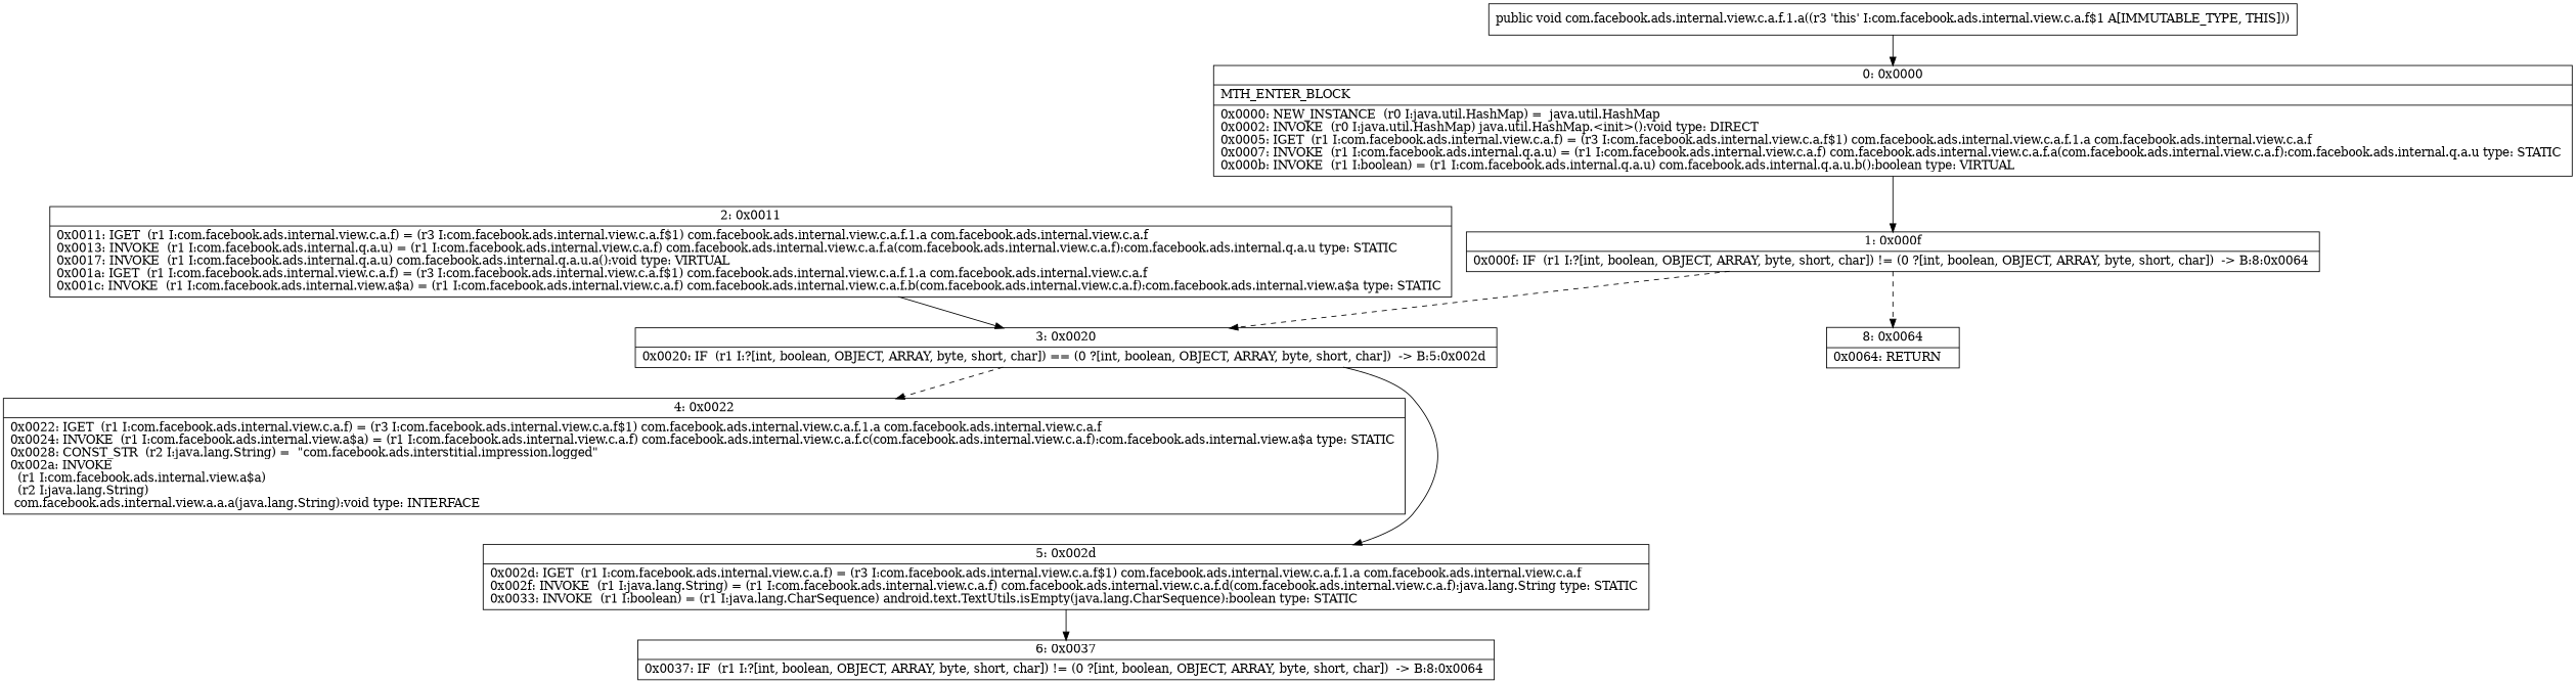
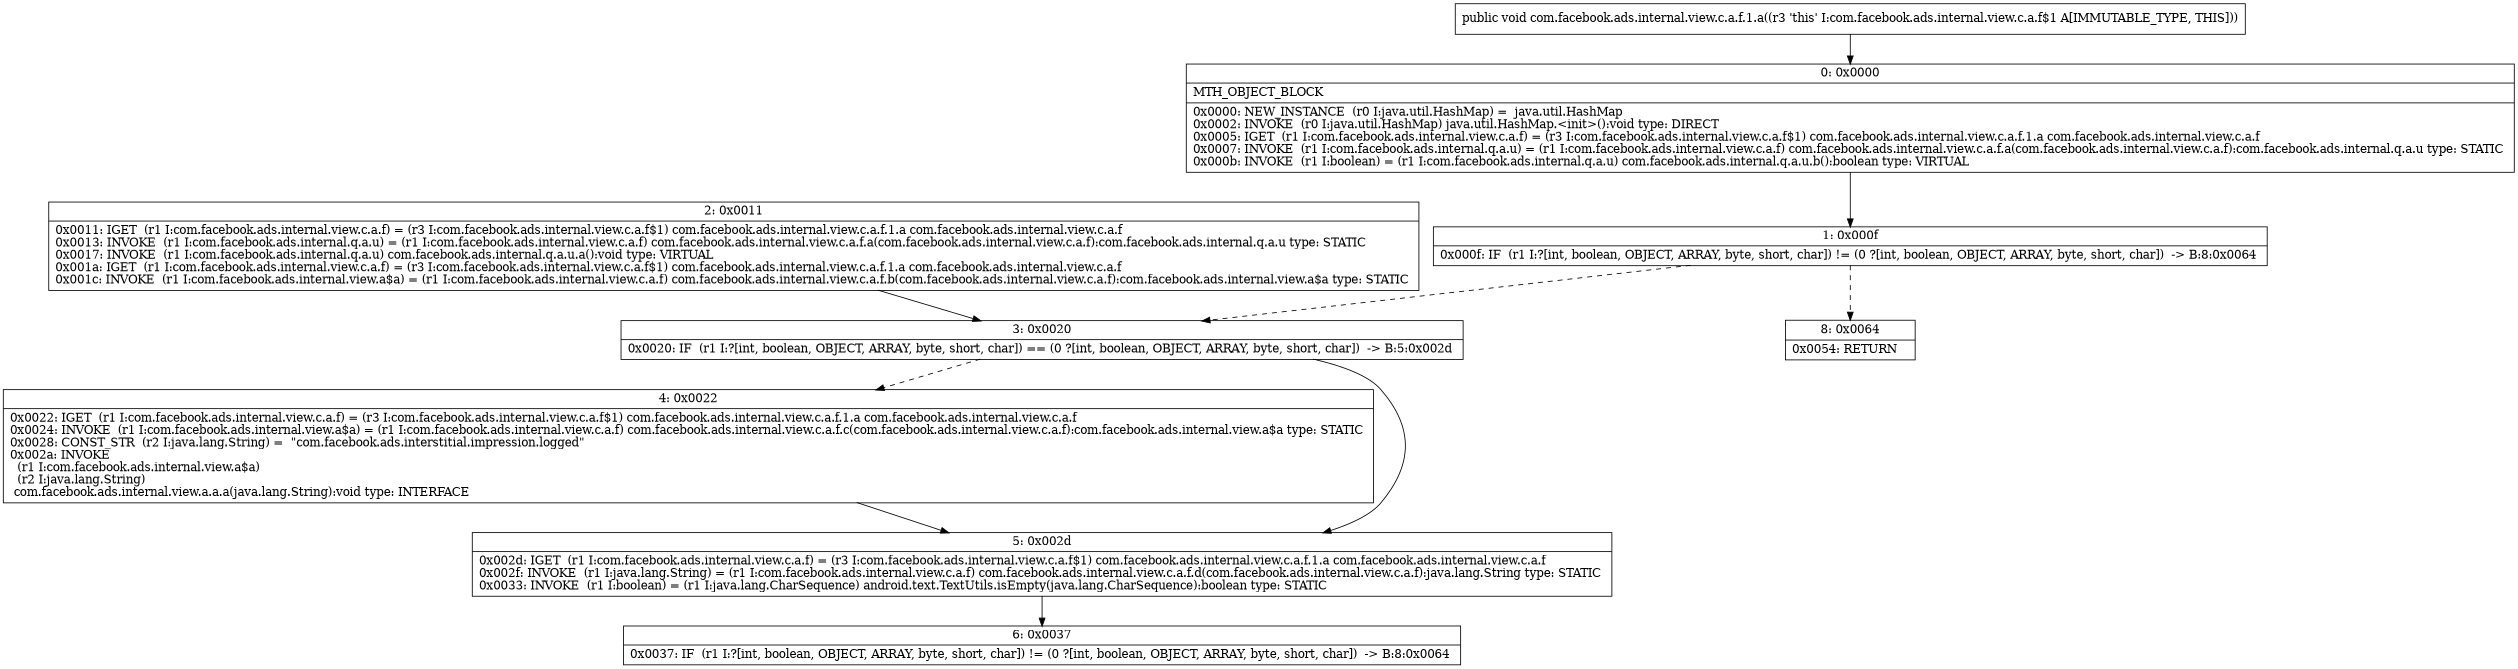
  digraph {
    node [shape=record]
-   n1 [label="{0\:\ 0x0000|MTH_ENTER_BLOCK\l|0x0000: NEW_INSTANCE  (r0 I:java.util.HashMap) =  java.util.HashMap \l0x0002: INVOKE  (r0 I:java.util.HashMap) java.util.HashMap.\<init\>():void type: DIRECT \l0x0005: IGET  (r1 I:com.facebook.ads.internal.view.c.a.f) = (r3 I:com.facebook.ads.internal.view.c.a.f$1) com.facebook.ads.internal.view.c.a.f.1.a com.facebook.ads.internal.view.c.a.f \l0x0007: INVOKE  (r1 I:com.facebook.ads.internal.q.a.u) = (r1 I:com.facebook.ads.internal.view.c.a.f) com.facebook.ads.internal.view.c.a.f.a(com.facebook.ads.internal.view.c.a.f):com.facebook.ads.internal.q.a.u type: STATIC \l0x000b: INVOKE  (r1 I:boolean) = (r1 I:com.facebook.ads.internal.q.a.u) com.facebook.ads.internal.q.a.u.b():boolean type: VIRTUAL \l}"]
+   n1 [label="{0\:\ 0x0000|MTH_OBJECT_BLOCK\l|0x0000: NEW_INSTANCE  (r0 I:java.util.HashMap) =  java.util.HashMap \l0x0002: INVOKE  (r0 I:java.util.HashMap) java.util.HashMap.\<init\>():void type: DIRECT \l0x0005: IGET  (r1 I:com.facebook.ads.internal.view.c.a.f) = (r3 I:com.facebook.ads.internal.view.c.a.f$1) com.facebook.ads.internal.view.c.a.f.1.a com.facebook.ads.internal.view.c.a.f \l0x0007: INVOKE  (r1 I:com.facebook.ads.internal.q.a.u) = (r1 I:com.facebook.ads.internal.view.c.a.f) com.facebook.ads.internal.view.c.a.f.a(com.facebook.ads.internal.view.c.a.f):com.facebook.ads.internal.q.a.u type: STATIC \l0x000b: INVOKE  (r1 I:boolean) = (r1 I:com.facebook.ads.internal.q.a.u) com.facebook.ads.internal.q.a.u.b():boolean type: VIRTUAL \l}"]
    n2 [label="{1\:\ 0x000f|0x000f: IF  (r1 I:?[int, boolean, OBJECT, ARRAY, byte, short, char]) != (0 ?[int, boolean, OBJECT, ARRAY, byte, short, char])  \-\> B:8:0x0064 \l}"]
-   n3 [label="{8\:\ 0x0064|0x0064: RETURN   \l}"]
+   n3 [label="{8\:\ 0x0064|0x0054: RETURN   \l}"]
    n4 [label="{3\:\ 0x0020|0x0020: IF  (r1 I:?[int, boolean, OBJECT, ARRAY, byte, short, char]) == (0 ?[int, boolean, OBJECT, ARRAY, byte, short, char])  \-\> B:5:0x002d \l}"]
    n5 [label="{2\:\ 0x0011|0x0011: IGET  (r1 I:com.facebook.ads.internal.view.c.a.f) = (r3 I:com.facebook.ads.internal.view.c.a.f$1) com.facebook.ads.internal.view.c.a.f.1.a com.facebook.ads.internal.view.c.a.f \l0x0013: INVOKE  (r1 I:com.facebook.ads.internal.q.a.u) = (r1 I:com.facebook.ads.internal.view.c.a.f) com.facebook.ads.internal.view.c.a.f.a(com.facebook.ads.internal.view.c.a.f):com.facebook.ads.internal.q.a.u type: STATIC \l0x0017: INVOKE  (r1 I:com.facebook.ads.internal.q.a.u) com.facebook.ads.internal.q.a.u.a():void type: VIRTUAL \l0x001a: IGET  (r1 I:com.facebook.ads.internal.view.c.a.f) = (r3 I:com.facebook.ads.internal.view.c.a.f$1) com.facebook.ads.internal.view.c.a.f.1.a com.facebook.ads.internal.view.c.a.f \l0x001c: INVOKE  (r1 I:com.facebook.ads.internal.view.a$a) = (r1 I:com.facebook.ads.internal.view.c.a.f) com.facebook.ads.internal.view.c.a.f.b(com.facebook.ads.internal.view.c.a.f):com.facebook.ads.internal.view.a$a type: STATIC \l}"]
    n6 [label="{4\:\ 0x0022|0x0022: IGET  (r1 I:com.facebook.ads.internal.view.c.a.f) = (r3 I:com.facebook.ads.internal.view.c.a.f$1) com.facebook.ads.internal.view.c.a.f.1.a com.facebook.ads.internal.view.c.a.f \l0x0024: INVOKE  (r1 I:com.facebook.ads.internal.view.a$a) = (r1 I:com.facebook.ads.internal.view.c.a.f) com.facebook.ads.internal.view.c.a.f.c(com.facebook.ads.internal.view.c.a.f):com.facebook.ads.internal.view.a$a type: STATIC \l0x0028: CONST_STR  (r2 I:java.lang.String) =  \"com.facebook.ads.interstitial.impression.logged\" \l0x002a: INVOKE  \l  (r1 I:com.facebook.ads.internal.view.a$a)\l  (r2 I:java.lang.String)\l com.facebook.ads.internal.view.a.a.a(java.lang.String):void type: INTERFACE \l}"]
    n7 [label="{5\:\ 0x002d|0x002d: IGET  (r1 I:com.facebook.ads.internal.view.c.a.f) = (r3 I:com.facebook.ads.internal.view.c.a.f$1) com.facebook.ads.internal.view.c.a.f.1.a com.facebook.ads.internal.view.c.a.f \l0x002f: INVOKE  (r1 I:java.lang.String) = (r1 I:com.facebook.ads.internal.view.c.a.f) com.facebook.ads.internal.view.c.a.f.d(com.facebook.ads.internal.view.c.a.f):java.lang.String type: STATIC \l0x0033: INVOKE  (r1 I:boolean) = (r1 I:java.lang.CharSequence) android.text.TextUtils.isEmpty(java.lang.CharSequence):boolean type: STATIC \l}"]
    n8 [label="{6\:\ 0x0037|0x0037: IF  (r1 I:?[int, boolean, OBJECT, ARRAY, byte, short, char]) != (0 ?[int, boolean, OBJECT, ARRAY, byte, short, char])  \-\> B:8:0x0064 \l}"]
    n9 [label="{public void com.facebook.ads.internal.view.c.a.f.1.a((r3 'this' I:com.facebook.ads.internal.view.c.a.f$1 A[IMMUTABLE_TYPE, THIS])) }"]
    n1 -> n2
    n2 -> n3 [style=dashed]
    n2 -> n4 [style=dashed]
    n4 -> n6 [style=dashed]
    n4 -> n7
    n5 -> n4
+   n6 -> n7
    n7 -> n8
    n9 -> n1
  }
